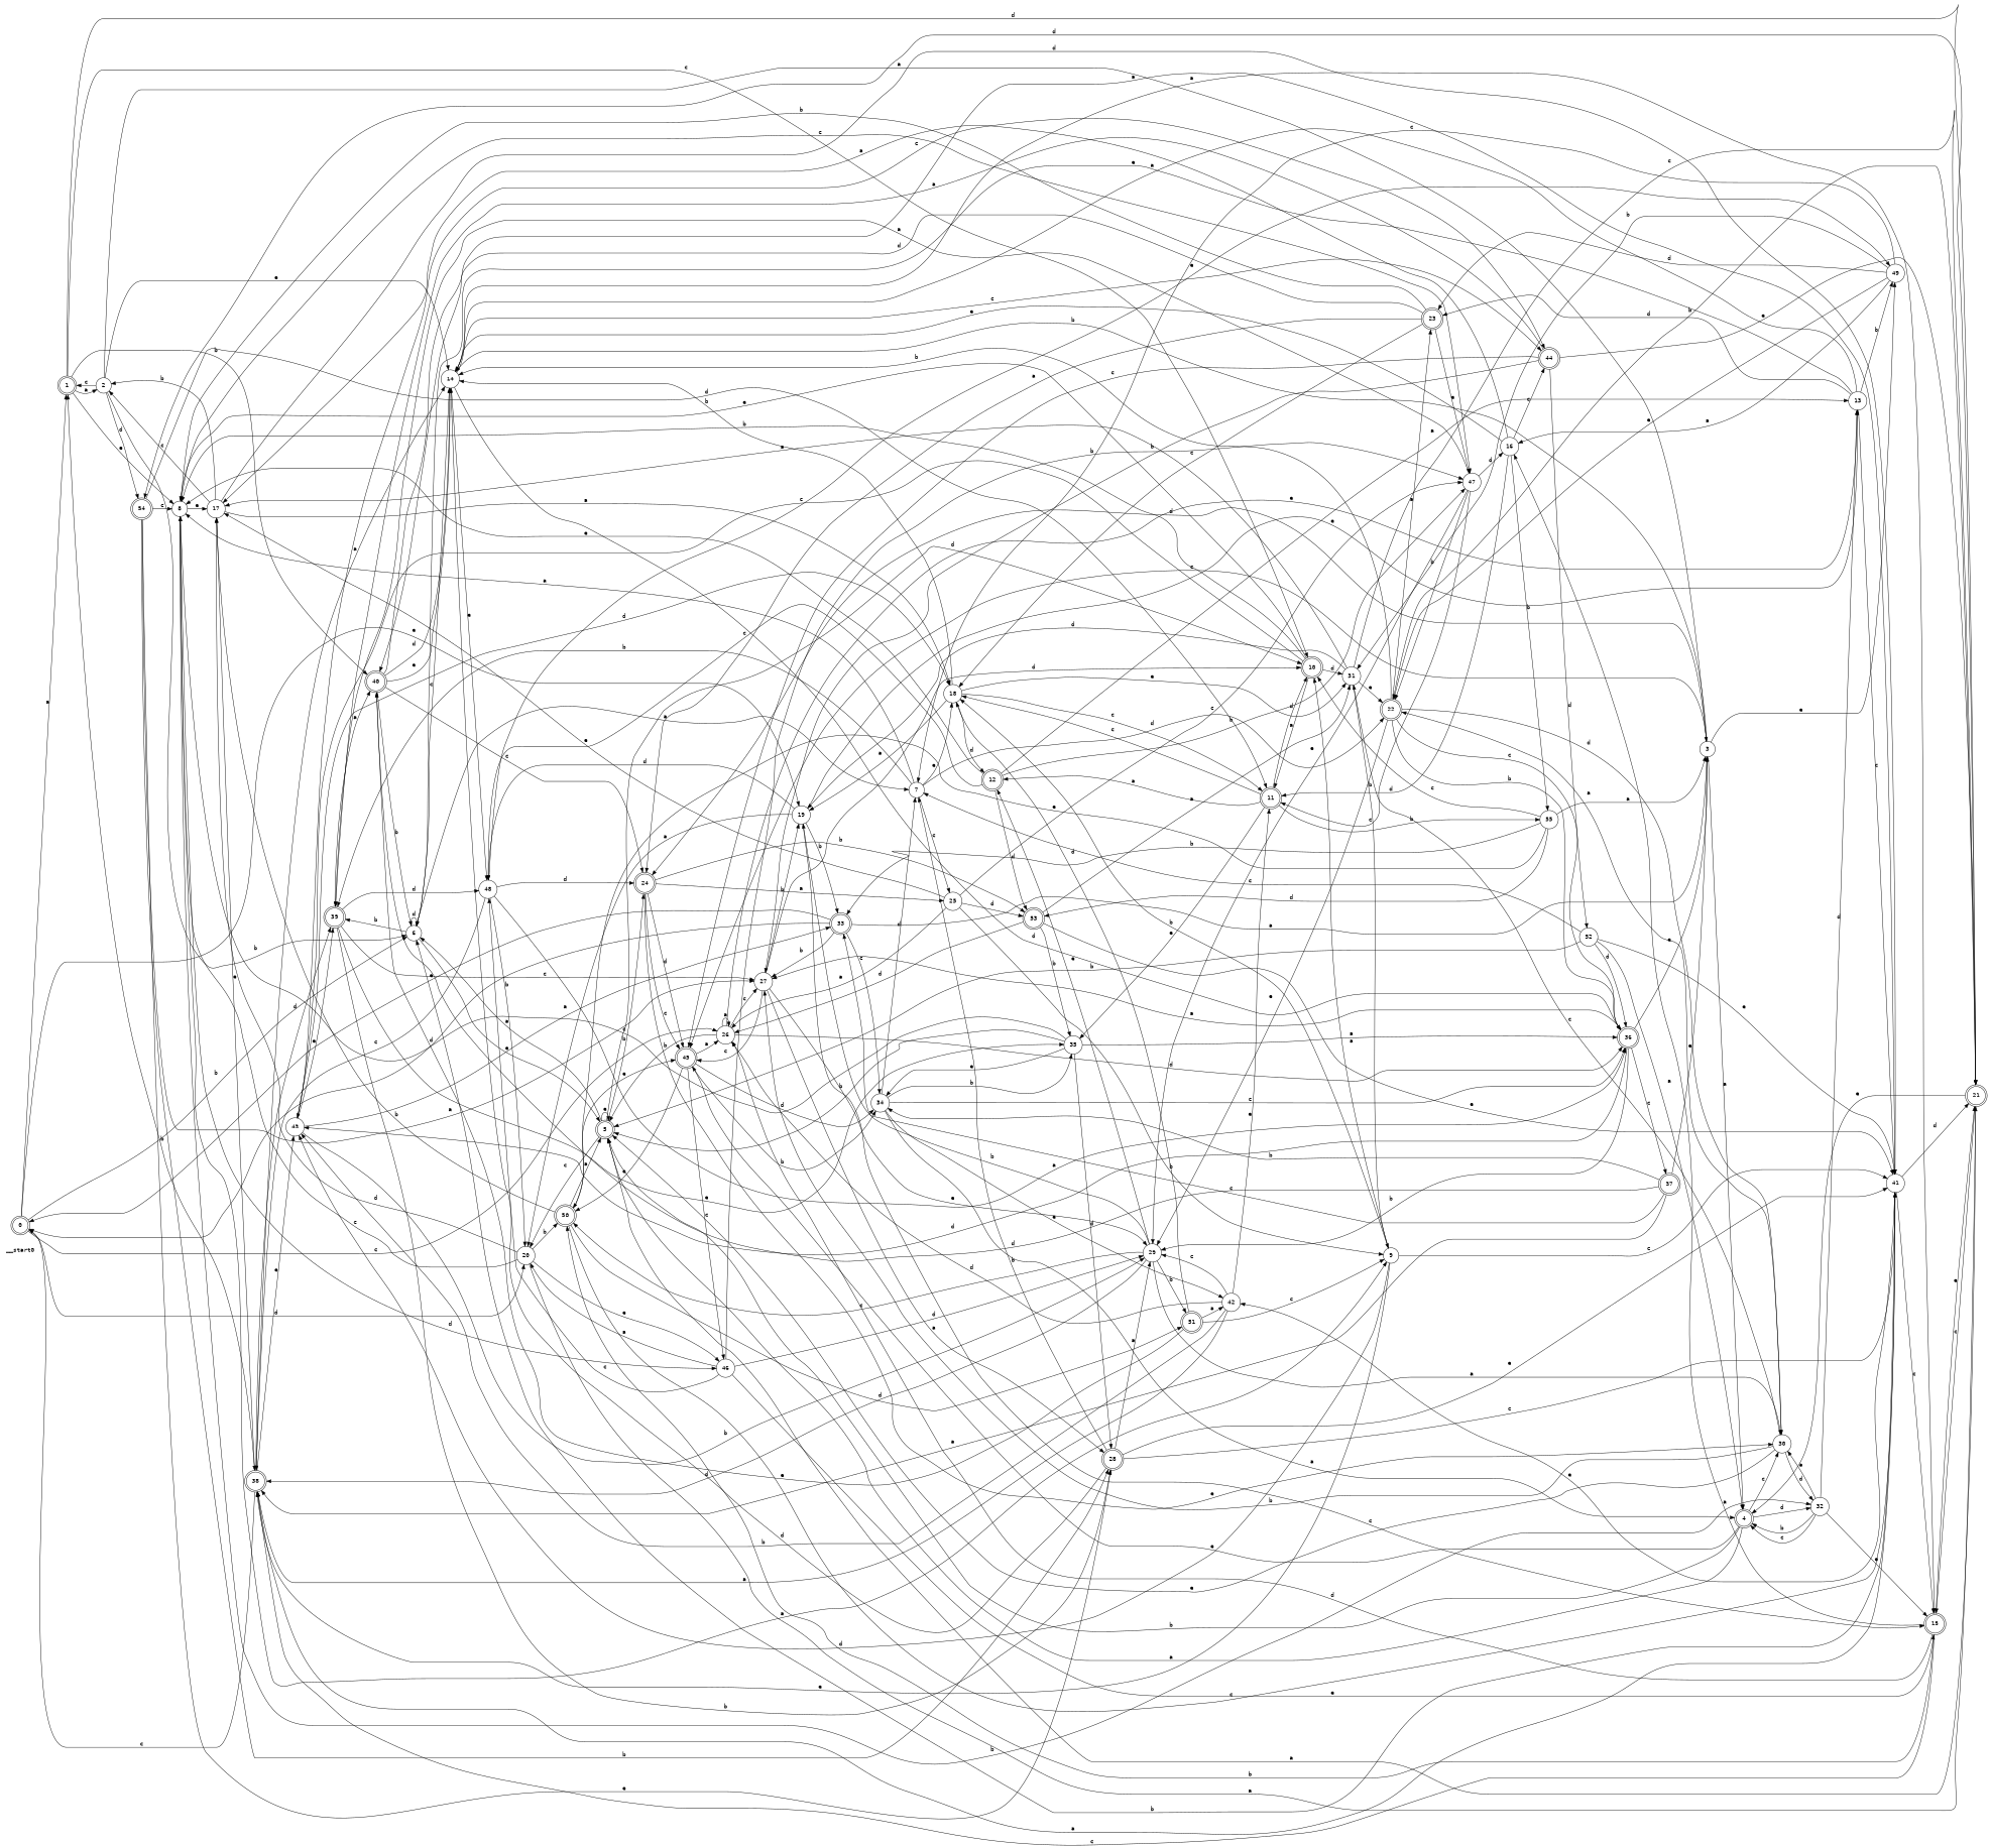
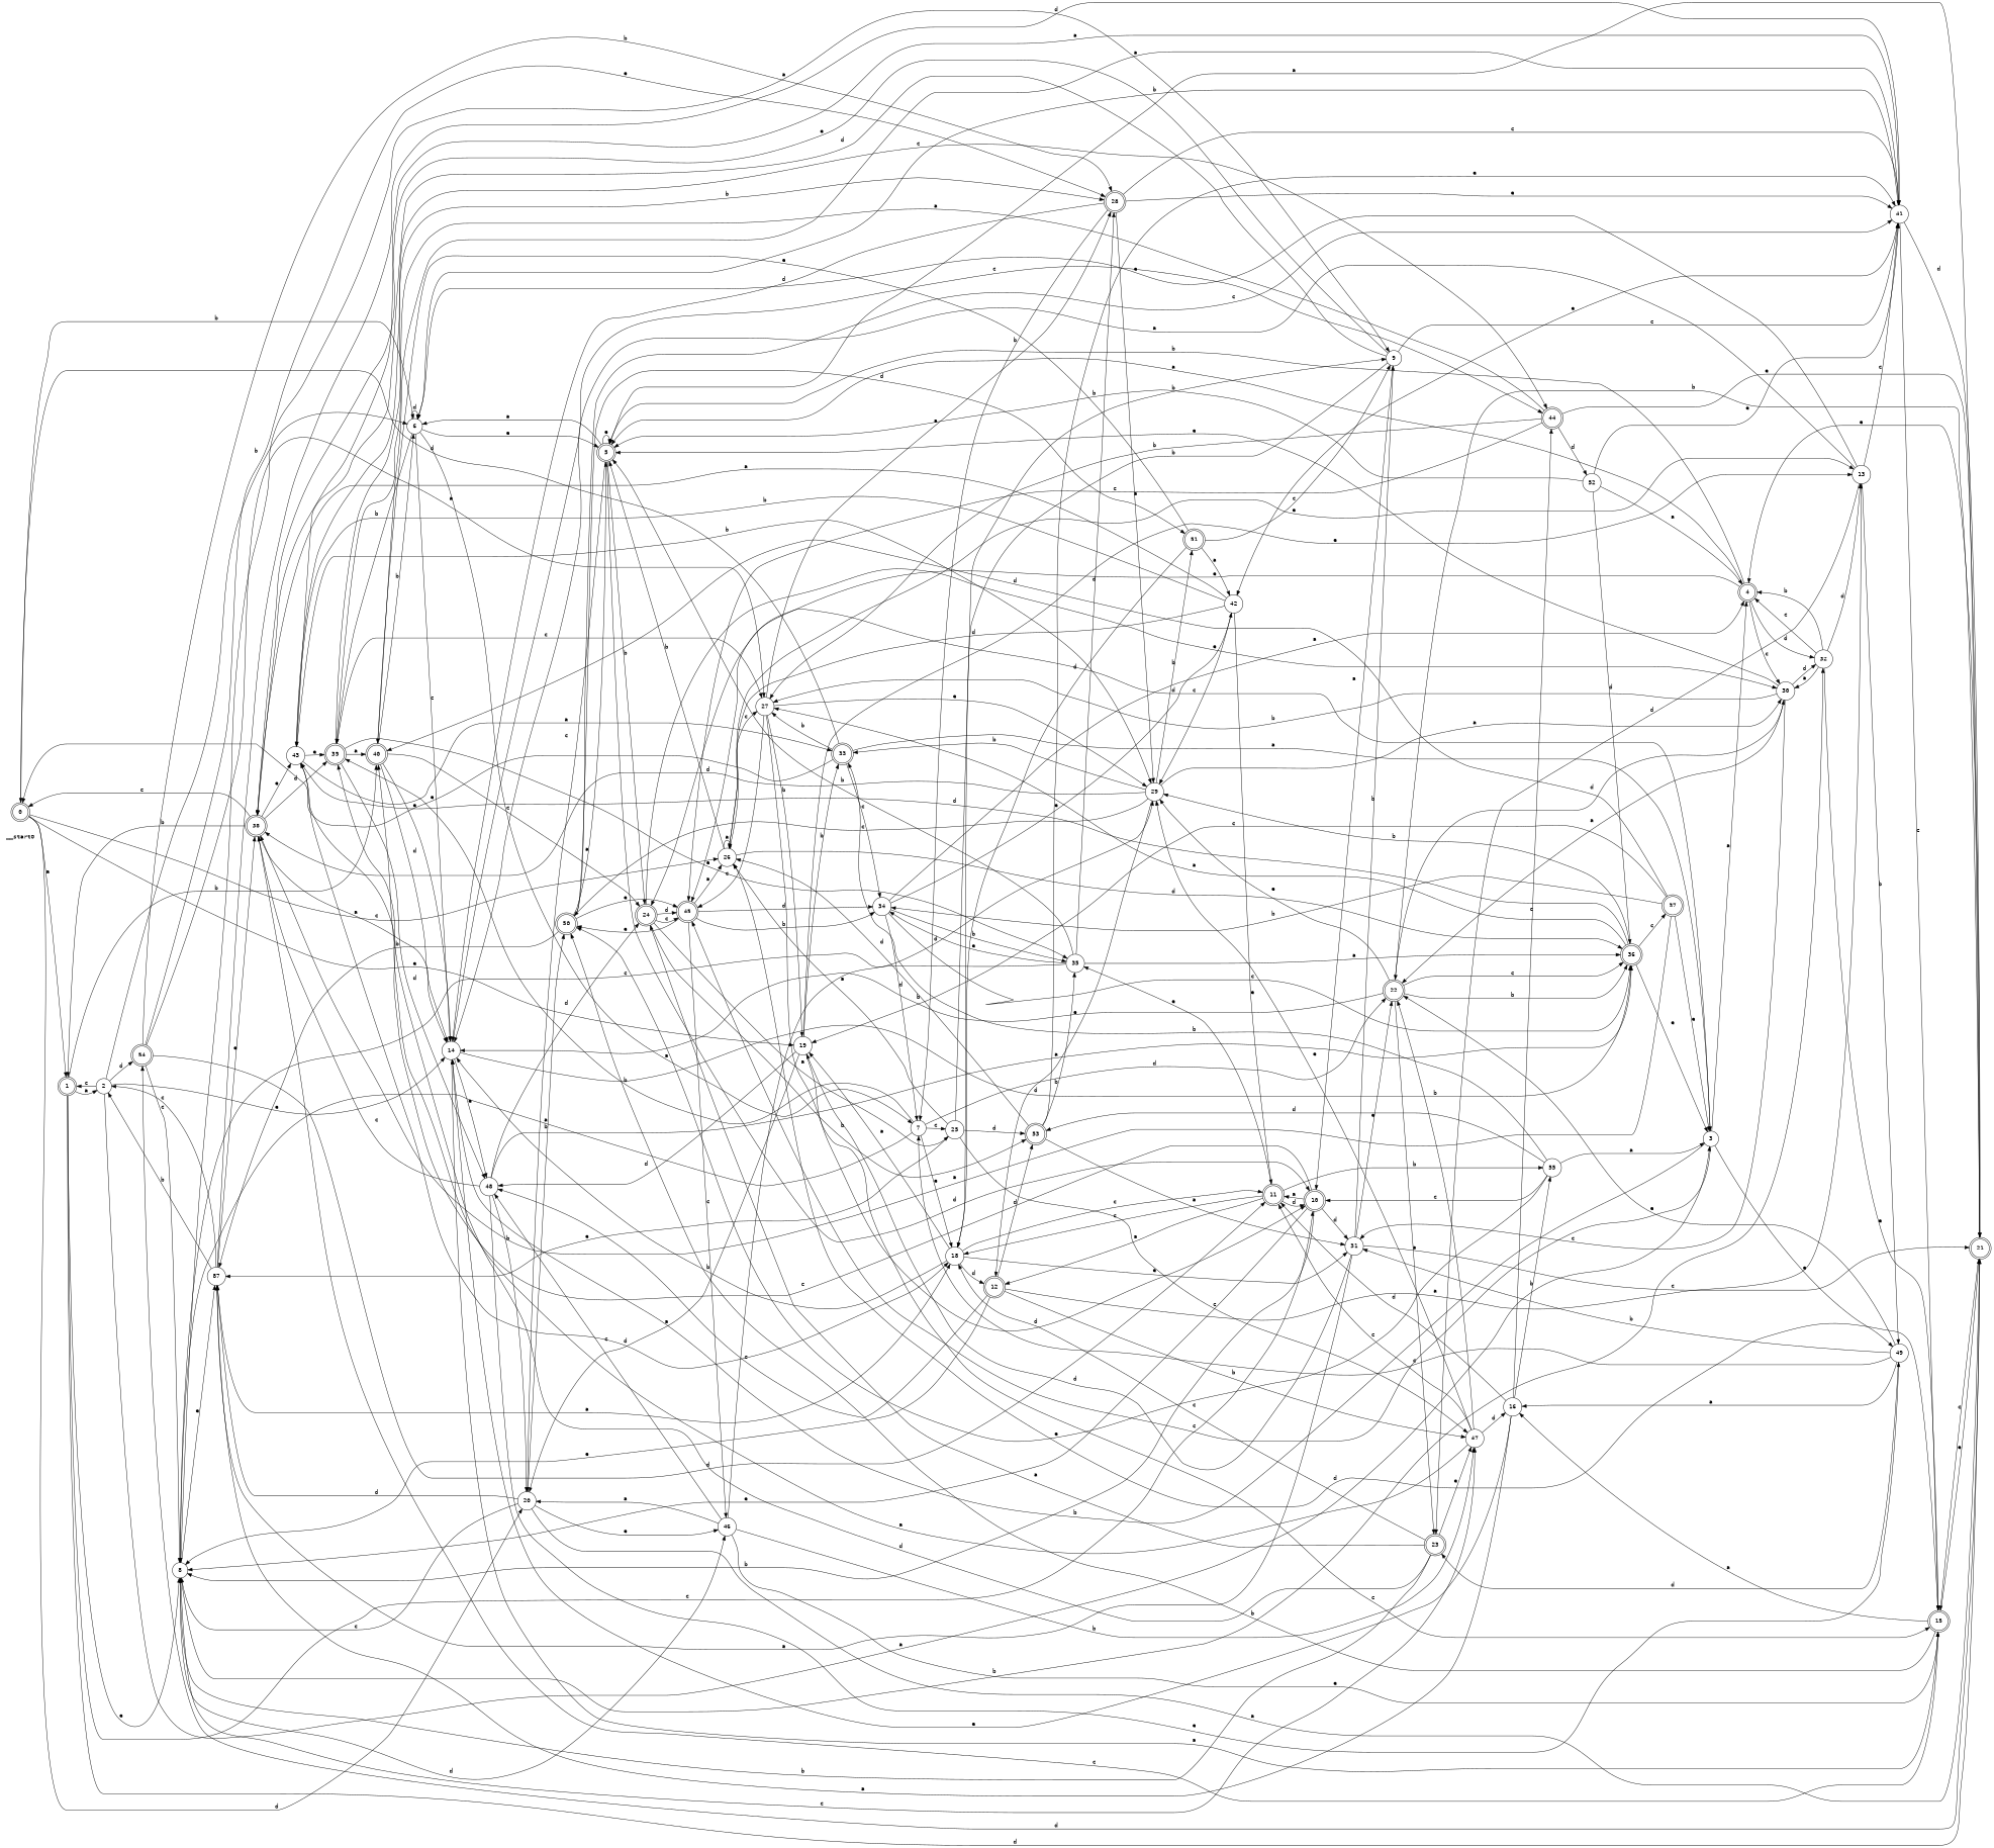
  digraph {
    fontname="DejaVu Sans Mono"
    rankdir=LR
    node [fontname="DejaVu Sans Mono" shape=circle color=black fillcolor=white style=filled]
    edge [fontname="DejaVu Sans Mono"]
    __start0 [shape=none color="" fillcolor="" style=""]
    n2 [label=0 shape=doublecircle style="rounded,filled"]
    n3 [label=1 shape=doublecircle style="rounded,filled"]
    n4 [label=6]
    n5 [label=19]
    n6 [label=20]
    n7 [label=26]
    n8 [label=2]
    n9 [label=8]
    n10 [label=10 shape=doublecircle style="rounded,filled"]
    n11 [label=21 shape=doublecircle style="rounded,filled"]
    n12 [label=40 shape=doublecircle style="rounded,filled"]
    n13 [label=14]
    n14 [label=5 shape=doublecircle style="rounded,filled"]
    n15 [label=7]
    n16 [label=39 shape=doublecircle style="rounded,filled"]
    n17 [label=13]
    n18 [label=48]
    n19 [label=15 shape=doublecircle style="rounded,filled"]
    n20 [label=33 shape=doublecircle style="rounded,filled"]
-   n21 [label=17]
+   n21 [label=87]
    n22 [label=46]
    n23 [label=50 shape=doublecircle style="rounded,filled"]
    n24 [label=36 shape=doublecircle style="rounded,filled"]
    n25 [label=27]
    n26 [label=3]
    n27 [label=54 shape=doublecircle style="rounded,filled"]
    n28 [label=32]
    n29 [label=9]
    n30 [label=47]
    n31 [label=43]
    n32 [label=11 shape=doublecircle style="rounded,filled"]
    n33 [label=31]
    n34 [label=4 shape=doublecircle style="rounded,filled"]
    n35 [label=22 shape=doublecircle style="rounded,filled"]
    n36 [label=24 shape=doublecircle style="rounded,filled"]
    n37 [label=41]
    n38 [label=45 shape=doublecircle style="rounded,filled"]
    n39 [label=49]
    n40 [label=44 shape=doublecircle style="rounded,filled"]
    n41 [label=28 shape=doublecircle style="rounded,filled"]
    n42 [label=30]
    n43 [label=25]
    n44 [label=53 shape=doublecircle style="rounded,filled"]
    n45 [label=34]
    n46 [label=23 shape=doublecircle style="rounded,filled"]
    n47 [label=16]
    n48 [label=18]
    n49 [label=35]
    n50 [label=12 shape=doublecircle style="rounded,filled"]
    n51 [label=29]
    n52 [label=38 shape=doublecircle style="rounded,filled"]
    n53 [label=42]
    n54 [label=55]
    n55 [label=37 shape=doublecircle style="rounded,filled"]
    n56 [label=52]
    n57 [label=51 shape=doublecircle style="rounded,filled"]
    n2 -> n3 [label=a]
    n2 -> n4 [label=b]
    n2 -> n5 [label=e]
    n2 -> n6 [label=d]
    n2 -> n7 [label=c]
    n3 -> n8 [label=a]
    n3 -> n9 [label=e]
    n3 -> n10 [label=c]
    n3 -> n11 [label=d]
    n3 -> n12 [label=b]
    n4 -> n4 [label=d]
    n4 -> n13 [label=c]
    n4 -> n14 [label=e]
    n4 -> n15 [label=a]
    n4 -> n16 [label=b]
    n5 -> n6 [label=a]
    n5 -> n17 [label=e]
    n5 -> n18 [label=d]
    n5 -> n19 [label=c]
    n5 -> n20 [label=b]
    n6 -> n9 [label=c]
    n6 -> n11 [label=a]
    n6 -> n21 [label=d]
    n6 -> n22 [label=e]
    n6 -> n23 [label=b]
    n7 -> n7 [label=a]
    n7 -> n14 [label=b]
    n7 -> n17 [label=e]
    n7 -> n24 [label=d]
    n7 -> n25 [label=c]
    n8 -> n3 [label=c]
    n8 -> n4 [label=b]
    n8 -> n13 [label=e]
    n8 -> n26 [label=a]
    n8 -> n27 [label=d]
    n9 -> n21 [label=e]
    n9 -> n22 [label=d]
    n9 -> n28 [label=b]
    n9 -> n29 [label=a]
    n9 -> n30 [label=c]
    n10 -> n9 [label=b]
    n10 -> n9 [label=e]
    n10 -> n31 [label=c]
    n10 -> n32 [label=a]
    n10 -> n33 [label=d]
    n11 -> n14 [label=a]
    n11 -> n19 [label=c]
    n11 -> n27 [label=d]
    n11 -> n34 [label=e]
    n11 -> n35 [label=b]
    n12 -> n4 [label=b]
    n12 -> n13 [label=d]
    n12 -> n13 [label=e]
    n12 -> n36 [label=c]
    n12 -> n37 [label=a]
    n13 -> n18 [label=e]
    n13 -> n19 [label=a]
    n13 -> n24 [label=d]
    n13 -> n40 [label=c]
    n14 -> n4 [label=a]
    n14 -> n6 [label=c]
    n14 -> n10 [label=d]
    n14 -> n14 [label=e]
    n14 -> n36 [label=b]
    n15 -> n9 [label=a]
    n15 -> n16 [label=b]
    n15 -> n35 [label=d]
    n15 -> n43 [label=c]
    n15 -> n48 [label=e]
    n16 -> n12 [label=a]
    n16 -> n18 [label=d]
    n16 -> n25 [label=c]
    n16 -> n41 [label=b]
    n16 -> n49 [label=e]
    n17 -> n4 [label=e]
    n17 -> n13 [label=a]
    n17 -> n37 [label=c]
    n17 -> n39 [label=b]
    n17 -> n46 [label=d]
    n18 -> n6 [label=b]
    n18 -> n24 [label=a]
    n18 -> n36 [label=d]
    n18 -> n39 [label=e]
    n18 -> n52 [label=c]
    n19 -> n7 [label=d]
    n19 -> n11 [label=e]
    n19 -> n23 [label=b]
    n19 -> n47 [label=a]
    n19 -> n52 [label=c]
    n20 -> n2 [label=d]
    n20 -> n2 [label=e]
    n20 -> n25 [label=b]
    n20 -> n26 [label=a]
    n20 -> n45 [label=c]
    n21 -> n8 [label=b]
    n21 -> n8 [label=c]
    n21 -> n37 [label=d]
    n21 -> n48 [label=a]
    n21 -> n52 [label=e]
    n22 -> n6 [label=a]
    n22 -> n18 [label=c]
    n22 -> n19 [label=e]
    n22 -> n30 [label=b]
    n22 -> n51 [label=d]
    n23 -> n14 [label=a]
    n23 -> n21 [label=b]
    n23 -> n37 [label=c]
    n23 -> n38 [label=e]
    n23 -> n57 [label=d]
    n24 -> n25 [label=a]
    n24 -> n26 [label=e]
    n24 -> n31 [label=d]
    n24 -> n51 [label=b]
    n24 -> n55 [label=c]
    n25 -> n5 [label=b]
    n25 -> n10 [label=d]
    n25 -> n38 [label=c]
    n25 -> n41 [label=a]
    n25 -> n51 [label=e]
    n26 -> n13 [label=b]
    n26 -> n34 [label=a]
    n26 -> n36 [label=d]
    n26 -> n38 [label=c]
    n26 -> n39 [label=e]
    n27 -> n9 [label=c]
    n27 -> n25 [label=a]
    n27 -> n32 [label=d]
    n27 -> n41 [label=b]
    n27 -> n41 [label=e]
    n28 -> n17 [label=d]
    n28 -> n19 [label=e]
    n28 -> n34 [label=b]
    n28 -> n34 [label=c]
    n28 -> n42 [label=a]
    n29 -> n10 [label=a]
    n29 -> n31 [label=d]
    n29 -> n37 [label=c]
    n29 -> n48 [label=b]
    n29 -> n52 [label=e]
    n30 -> n16 [label=a]
    n30 -> n32 [label=c]
    n30 -> n35 [label=b]
    n30 -> n47 [label=d]
    n30 -> n51 [label=e]
    n31 -> n16 [label=e]
    n31 -> n20 [label=a]
    n31 -> n40 [label=c]
    n31 -> n48 [label=d]
    n31 -> n51 [label=b]
    n32 -> n10 [label=d]
    n32 -> n48 [label=c]
    n32 -> n49 [label=e]
    n32 -> n50 [label=a]
    n32 -> n54 [label=b]
    n33 -> n5 [label=d]
    n33 -> n11 [label=c]
    n33 -> n21 [label=a]
    n33 -> n29 [label=b]
    n33 -> n35 [label=e]
    n34 -> n14 [label=a]
    n34 -> n14 [label=b]
    n34 -> n28 [label=d]
    n34 -> n38 [label=e]
    n34 -> n42 [label=c]
    n35 -> n13 [label=b]
    n35 -> n24 [label=b]
    n35 -> n24 [label=c]
    n35 -> n42 [label=d]
    n35 -> n46 [label=a]
    n35 -> n51 [label=e]
    n36 -> n38 [label=c]
    n36 -> n38 [label=d]
    n36 -> n42 [label=e]
    n36 -> n43 [label=a]
    n36 -> n44 [label=b]
    n37 -> n4 [label=b]
    n37 -> n11 [label=d]
    n37 -> n19 [label=c]
    n37 -> n52 [label=a]
    n37 -> n53 [label=e]
    n38 -> n7 [label=a]
    n38 -> n22 [label=c]
    n38 -> n23 [label=e]
    n38 -> n45 [label=b]
    n38 -> n45 [label=d]
    n39 -> n15 [label=c]
    n39 -> n33 [label=b]
    n39 -> n35 [label=e]
    n39 -> n46 [label=d]
    n39 -> n47 [label=a]
    n40 -> n11 [label=e]
    n40 -> n16 [label=a]
    n40 -> n25 [label=b]
    n40 -> n38 [label=c]
    n40 -> n56 [label=d]
    n41 -> n13 [label=d]
    n41 -> n15 [label=b]
    n41 -> n37 [label=c]
    n41 -> n37 [label=e]
    n41 -> n51 [label=a]
    n42 -> n14 [label=e]
    n42 -> n25 [label=b]
    n42 -> n28 [label=d]
    n42 -> n33 [label=c]
    n42 -> n35 [label=a]
    n43 -> n7 [label=a]
    n43 -> n21 [label=e]
    n43 -> n29 [label=b]
    n43 -> n30 [label=c]
    n43 -> n44 [label=d]
    n44 -> n7 [label=d]
    n44 -> n33 [label=a]
    n44 -> n37 [label=e]
    n44 -> n49 [label=b]
    n45 -> n15 [label=d]
    n45 -> n24 [label=c]
    n45 -> n34 [label=a]
    n45 -> n49 [label=b]
    n45 -> n53 [label=e]
    n46 -> n9 [label=b]
    n46 -> n12 [label=d]
    n46 -> n30 [label=e]
    n46 -> n36 [label=a]
    n46 -> n48 [label=c]
    n47 -> n13 [label=e]
    n47 -> n21 [label=a]
    n47 -> n32 [label=d]
    n47 -> n40 [label=c]
    n47 -> n54 [label=b]
    n48 -> n5 [label=a]
    n48 -> n13 [label=b]
    n48 -> n32 [label=c]
    n48 -> n33 [label=e]
    n48 -> n50 [label=d]
    n49 -> n9 [label=c]
    n49 -> n14 [label=b]
    n49 -> n24 [label=a]
    n49 -> n41 [label=d]
    n49 -> n45 [label=e]
    n50 -> n9 [label=e]
    n50 -> n17 [label=a]
    n50 -> n18 [label=c]
    n50 -> n30 [label=b]
    n50 -> n44 [label=d]
    n51 -> n20 [label=b]
    n51 -> n23 [label=c]
    n51 -> n42 [label=a]
    n51 -> n50 [label=e]
    n51 -> n52 [label=d]
    n51 -> n57 [label=b]
    n52 -> n2 [label=c]
    n52 -> n3 [label=b]
    n52 -> n13 [label=a]
    n52 -> n16 [label=d]
    n52 -> n31 [label=e]
    n53 -> n7 [label=d]
    n53 -> n31 [label=b]
    n53 -> n32 [label=e]
    n53 -> n51 [label=c]
    n53 -> n52 [label=a]
    n54 -> n10 [label=c]
    n54 -> n20 [label=b]
    n54 -> n23 [label=e]
    n54 -> n26 [label=a]
    n54 -> n44 [label=d]
    n55 -> n5 [label=c]
    n55 -> n12 [label=d]
    n55 -> n26 [label=e]
    n55 -> n45 [label=b]
    n55 -> n52 [label=a]
    n56 -> n14 [label=b]
-   n56 -> n15 [label=c]
    n56 -> n24 [label=d]
    n56 -> n34 [label=a]
    n56 -> n37 [label=e]
    n57 -> n12 [label=e]
    n57 -> n29 [label=c]
    n57 -> n48 [label=d]
    n57 -> n53 [label=a]
  }
